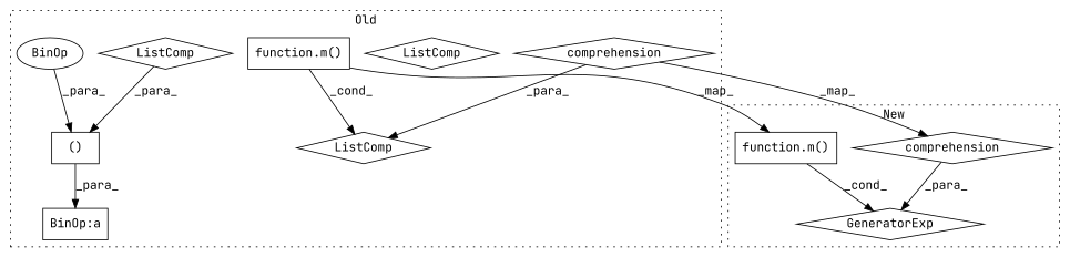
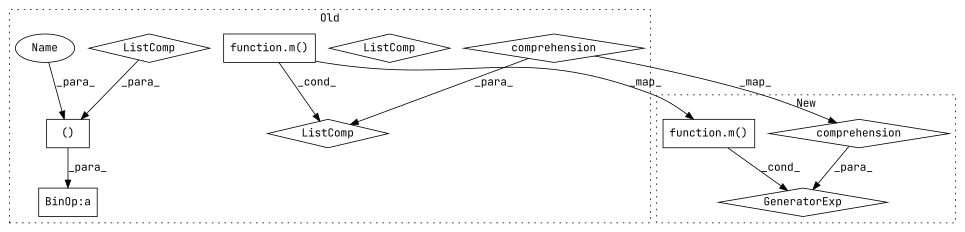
  digraph {
    fontname="JetBrains Mono"
    node [a=106 l=3 shape=diamond fontname="JetBrains Mono"]
    edge [fontname="JetBrains Mono"]
    n1 [a=75 l="2,5" label="function.m()" s="12961,12964" shape=box]
    n2 [l=28 label=ListComp s=12960]
    n3 [a=54 l=20 label="()" s=13315 shape=box]
    n4 [a=82 label="BinOp:a" s=13310 shape=box]
    n5 [l=18 label=ListComp s=12549]
    n6 [a=45 label=comprehension s=12970]
    n7 [l=36 label=ListComp s=13105]
-   n8 [a=87 l=1 label=BinOp s=13314 shape=ellipse]
+   n8 [a=87 l=1 label=Name s=13314 shape=ellipse]
    n9 [a=75 l="2,5" label="function.m()" s="12955,12958" shape=box]
    n10 [a=55 l=28 label=GeneratorExp s=12954]
    n11 [a=45 label=comprehension s=12964]
    subgraph cluster_1 {
      label=Old
      style=dotted
      n1
      n2
      n3
      n4
      n5
      n6
      n7
      n8
    }
    subgraph cluster_2 {
      label=New
      style=dotted
      n9
      n10
      n11
    }
    n1 -> n2 [label=_cond_]
    n1 -> n9 [label=_map_]
    n3 -> n4 [label=_para_]
    n6 -> n2 [label=_para_]
    n6 -> n11 [label=_map_]
    n7 -> n3 [label=_para_]
    n8 -> n3 [label=_para_]
    n9 -> n10 [label=_cond_]
    n11 -> n10 [label=_para_]
  }
